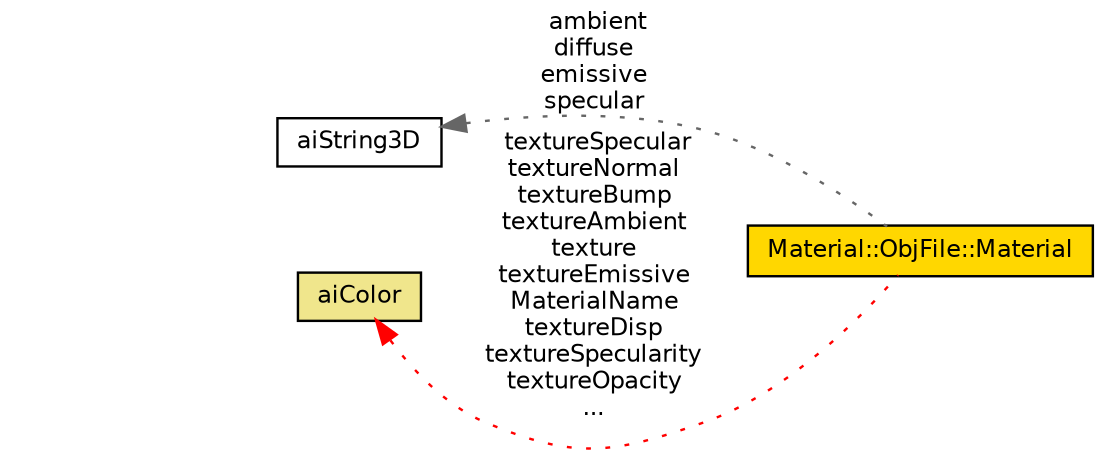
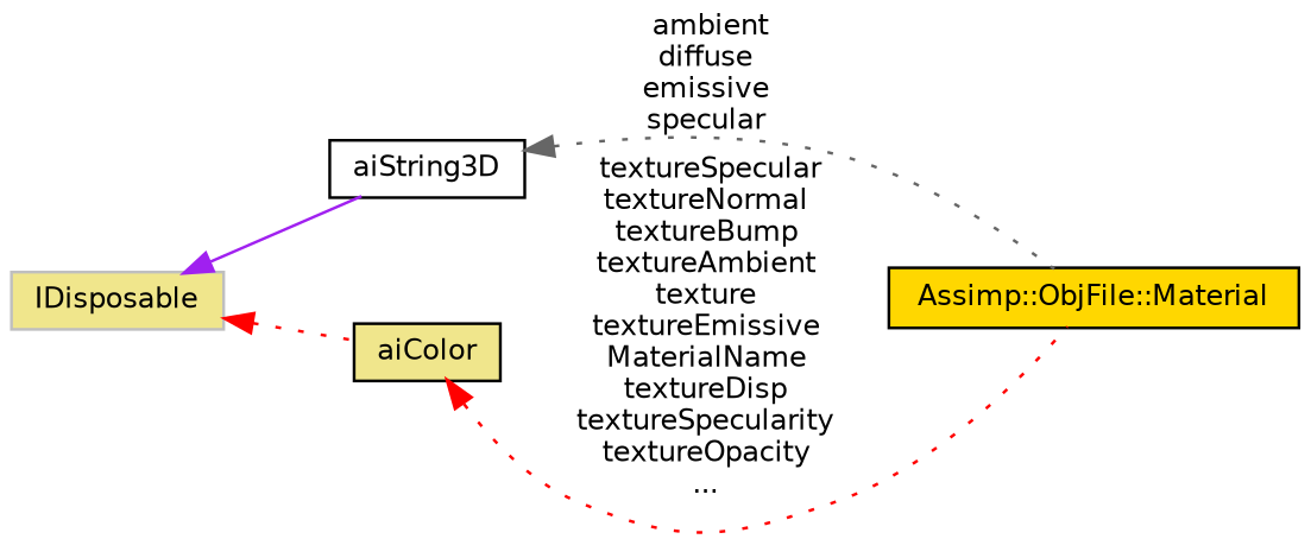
  digraph {
    rankdir=LR
    node [color=black fillcolor=khaki fontname=Helvetica fontsize=10 shape=record style=filled]
    edge [color=red dir=back fontname=Helvetica fontsize=10 labelfontname=Helvetica labelfontsize=10 style=dotted]
-   n1 [fillcolor=gold fontcolor=black height=0.2 label="Material::ObjFile::Material" width=0.4]
+   n1 [fillcolor=gold fontcolor=black height=0.2 label="Assimp::ObjFile::Material" width=0.4]
    n2 [fillcolor=white height=0.2 label=aiString3D width=0.4]
+   n3 [color=grey75 height=0.2 label=IDisposable width=0.4]
    n4 [height=0.2 label=aiColor width=0.4]
    n2 -> n1 [color=gray40 label=" ambient\ndiffuse\nemissive\nspecular"]
+   n3 -> n2 [color=purple style=solid]
+   n3 -> n4
    n4 -> n1 [label=" textureSpecular\ntextureNormal\ntextureBump\ntextureAmbient\ntexture\ntextureEmissive\nMaterialName\ntextureDisp\ntextureSpecularity\ntextureOpacity\n..."]
  }
